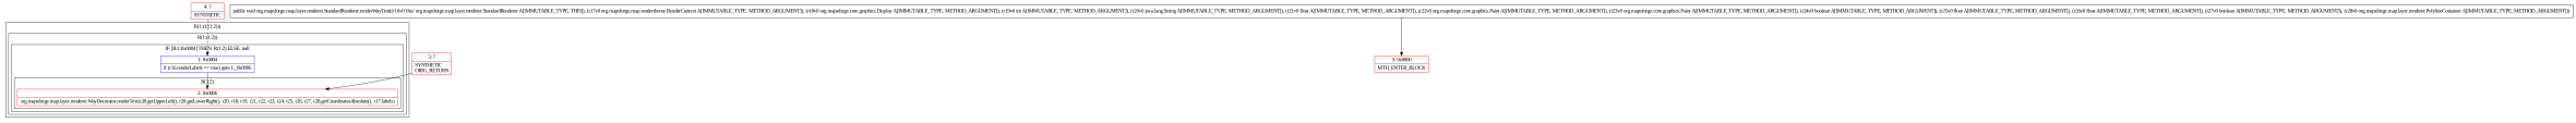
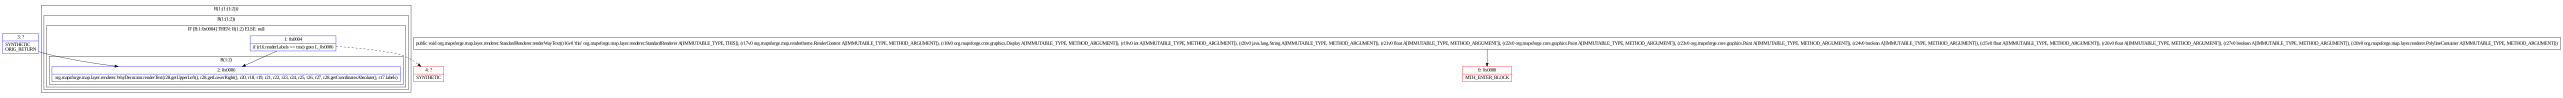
  digraph {
    fontname="Liberation Serif"
    node [color=red fontname="Liberation Serif" shape=record]
    edge [fontname="Liberation Serif"]
-   n1 [label="{2\:\ 0x0006|org.mapsforge.map.layer.renderer.WayDecorator.renderText(r28.getUpperLeft(), r28.getLowerRight(), r20, r18, r19, r21, r22, r23, r24, r25, r26, r27, r28.getCoordinatesAbsolute(), r17.labels)\l}"]
+   n1 [color=blue label="{2\:\ 0x0006|org.mapsforge.map.layer.renderer.WayDecorator.renderText(r28.getUpperLeft(), r28.getLowerRight(), r20, r18, r19, r21, r22, r23, r24, r25, r26, r27, r28.getCoordinatesAbsolute(), r17.labels)\l}"]
    n2 [color=blue label="{1\:\ 0x0004|if (r16.renderLabels == true) goto L_0x0006\l}"]
    n3 [label="{4\:\ ?|SYNTHETIC\l}"]
-   n4 [label="{3\:\ ?|SYNTHETIC\lORIG_RETURN\l}"]
+   n4 [color=blue label="{3\:\ ?|SYNTHETIC\lORIG_RETURN\l}"]
    n5 [label="{0\:\ 0x0000|MTH_ENTER_BLOCK\l}"]
    n6 [label="{public void org.mapsforge.map.layer.renderer.StandardRenderer.renderWayText((r16v0 'this' org.mapsforge.map.layer.renderer.StandardRenderer A[IMMUTABLE_TYPE, THIS]), (r17v0 org.mapsforge.map.rendertheme.RenderContext A[IMMUTABLE_TYPE, METHOD_ARGUMENT]), (r18v0 org.mapsforge.core.graphics.Display A[IMMUTABLE_TYPE, METHOD_ARGUMENT]), (r19v0 int A[IMMUTABLE_TYPE, METHOD_ARGUMENT]), (r20v0 java.lang.String A[IMMUTABLE_TYPE, METHOD_ARGUMENT]), (r21v0 float A[IMMUTABLE_TYPE, METHOD_ARGUMENT]), (r22v0 org.mapsforge.core.graphics.Paint A[IMMUTABLE_TYPE, METHOD_ARGUMENT]), (r23v0 org.mapsforge.core.graphics.Paint A[IMMUTABLE_TYPE, METHOD_ARGUMENT]), (r24v0 boolean A[IMMUTABLE_TYPE, METHOD_ARGUMENT]), (r25v0 float A[IMMUTABLE_TYPE, METHOD_ARGUMENT]), (r26v0 float A[IMMUTABLE_TYPE, METHOD_ARGUMENT]), (r27v0 boolean A[IMMUTABLE_TYPE, METHOD_ARGUMENT]), (r28v0 org.mapsforge.map.layer.renderer.PolylineContainer A[IMMUTABLE_TYPE, METHOD_ARGUMENT])) }" color=""]
    subgraph cluster_1 {
      label="R(1:(1:(1:2)))"
      subgraph cluster_2 {
        label="R(1:(1:2))"
        subgraph cluster_3 {
          label="IF [B:1:0x0004] THEN: R(1:2) ELSE: null"
          n2
          subgraph cluster_4 {
            label="R(1:2)"
            n1
          }
        }
      }
    }
    n2 -> n1
-   n3 -> n2 [style=dashed]
+   n2 -> n3 [style=dashed]
    n4 -> n1
    n6 -> n5
  }
